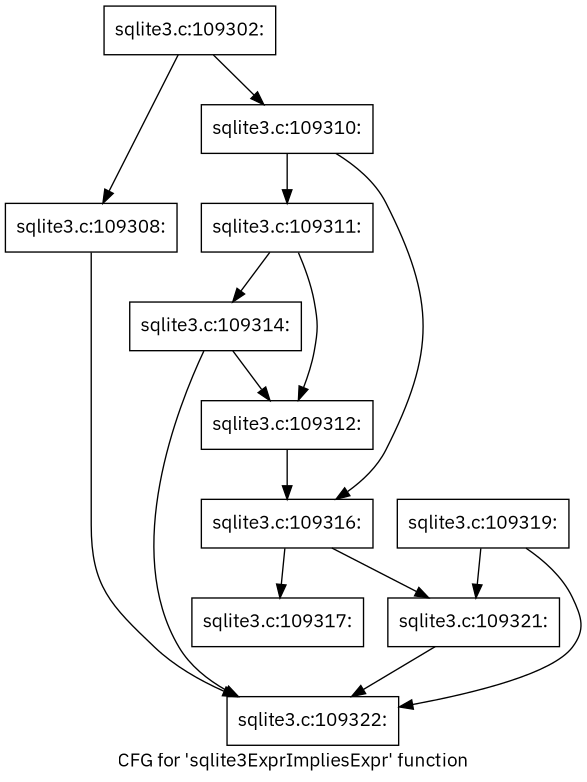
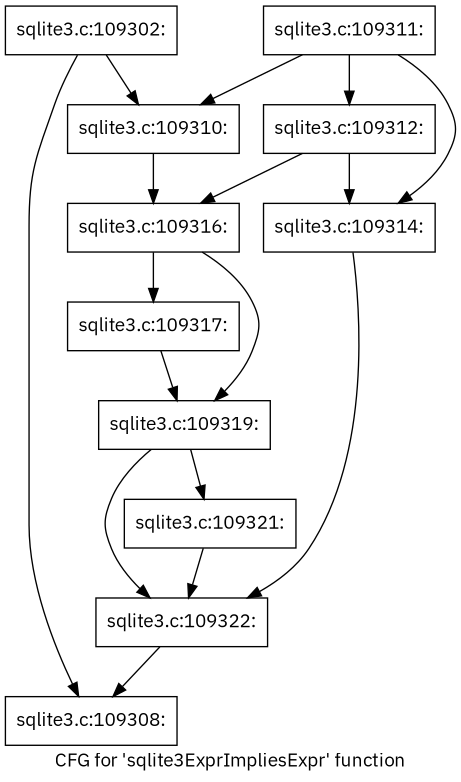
  digraph {
    fontname="IBM Plex Sans"
    label="CFG for 'sqlite3ExprImpliesExpr' function"
    node [fontname="IBM Plex Sans" shape=record]
    edge [fontname="IBM Plex Sans"]
    n1 [label="{sqlite3.c:109302:}"]
    n2 [label="{sqlite3.c:109308:}"]
    n3 [label="{sqlite3.c:109310:}"]
    n4 [label="{sqlite3.c:109322:}"]
    n5 [label="{sqlite3.c:109311:}"]
    n6 [label="{sqlite3.c:109316:}"]
    n7 [label="{sqlite3.c:109314:}"]
    n8 [label="{sqlite3.c:109312:}"]
    n9 [label="{sqlite3.c:109317:}"]
    n10 [label="{sqlite3.c:109321:}"]
    n11 [label="{sqlite3.c:109319:}"]
    n1 -> n2
    n1 -> n3
-   n2 -> n4
-   n3 -> n5
+   n4 -> n2
+   n5 -> n3
    n3 -> n6
    n5 -> n7
    n5 -> n8
    n6 -> n9
-   n6 -> n10
+   n6 -> n11
    n7 -> n4
    n8 -> n6
-   n7 -> n8
+   n8 -> n7
+   n9 -> n11
    n10 -> n4
    n11 -> n4
    n11 -> n10
  }
